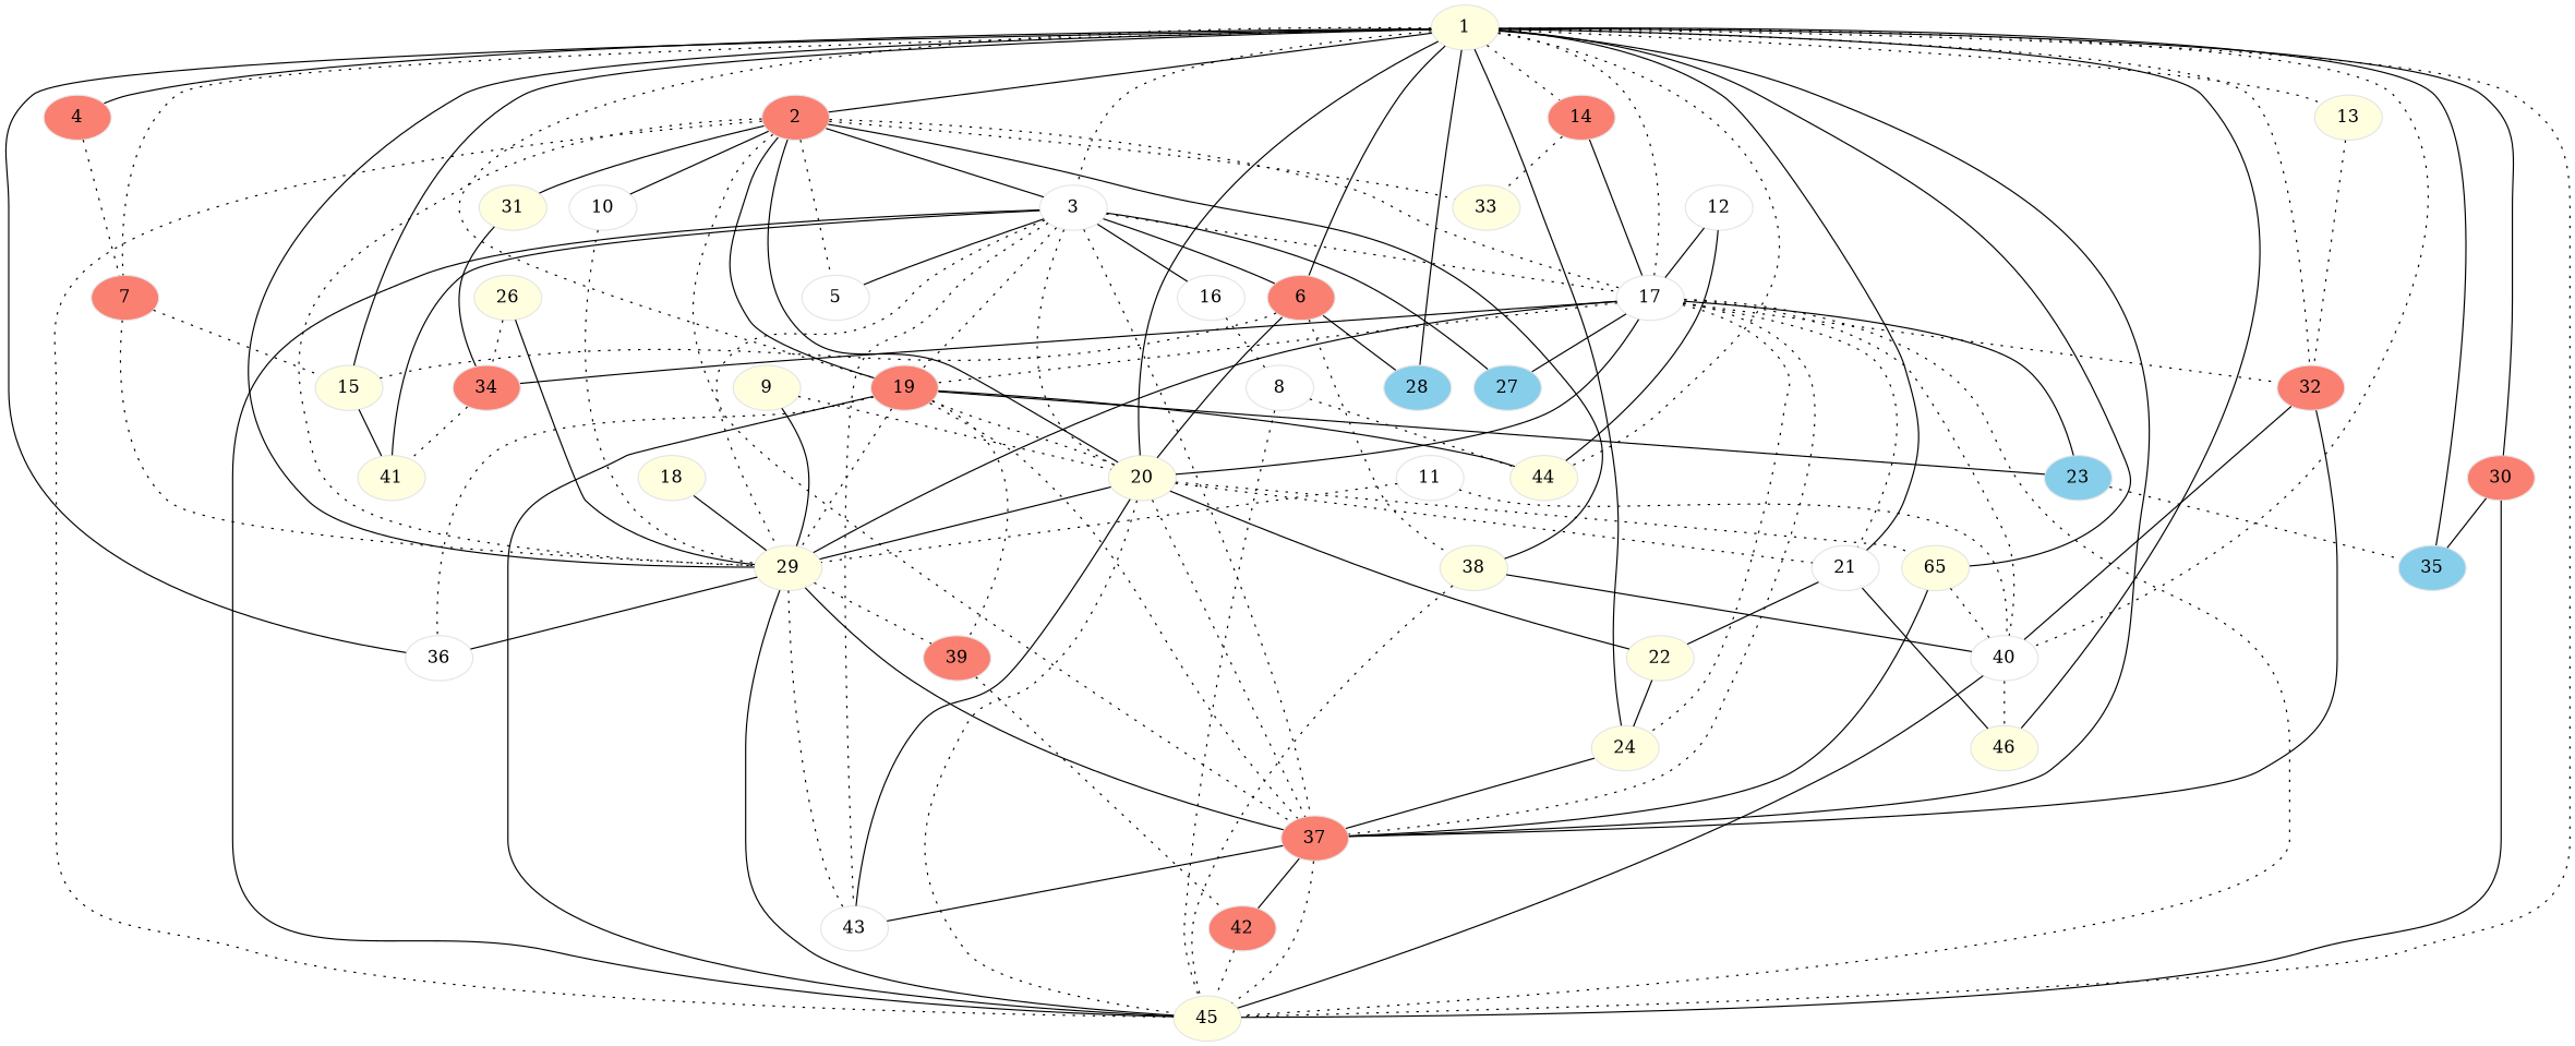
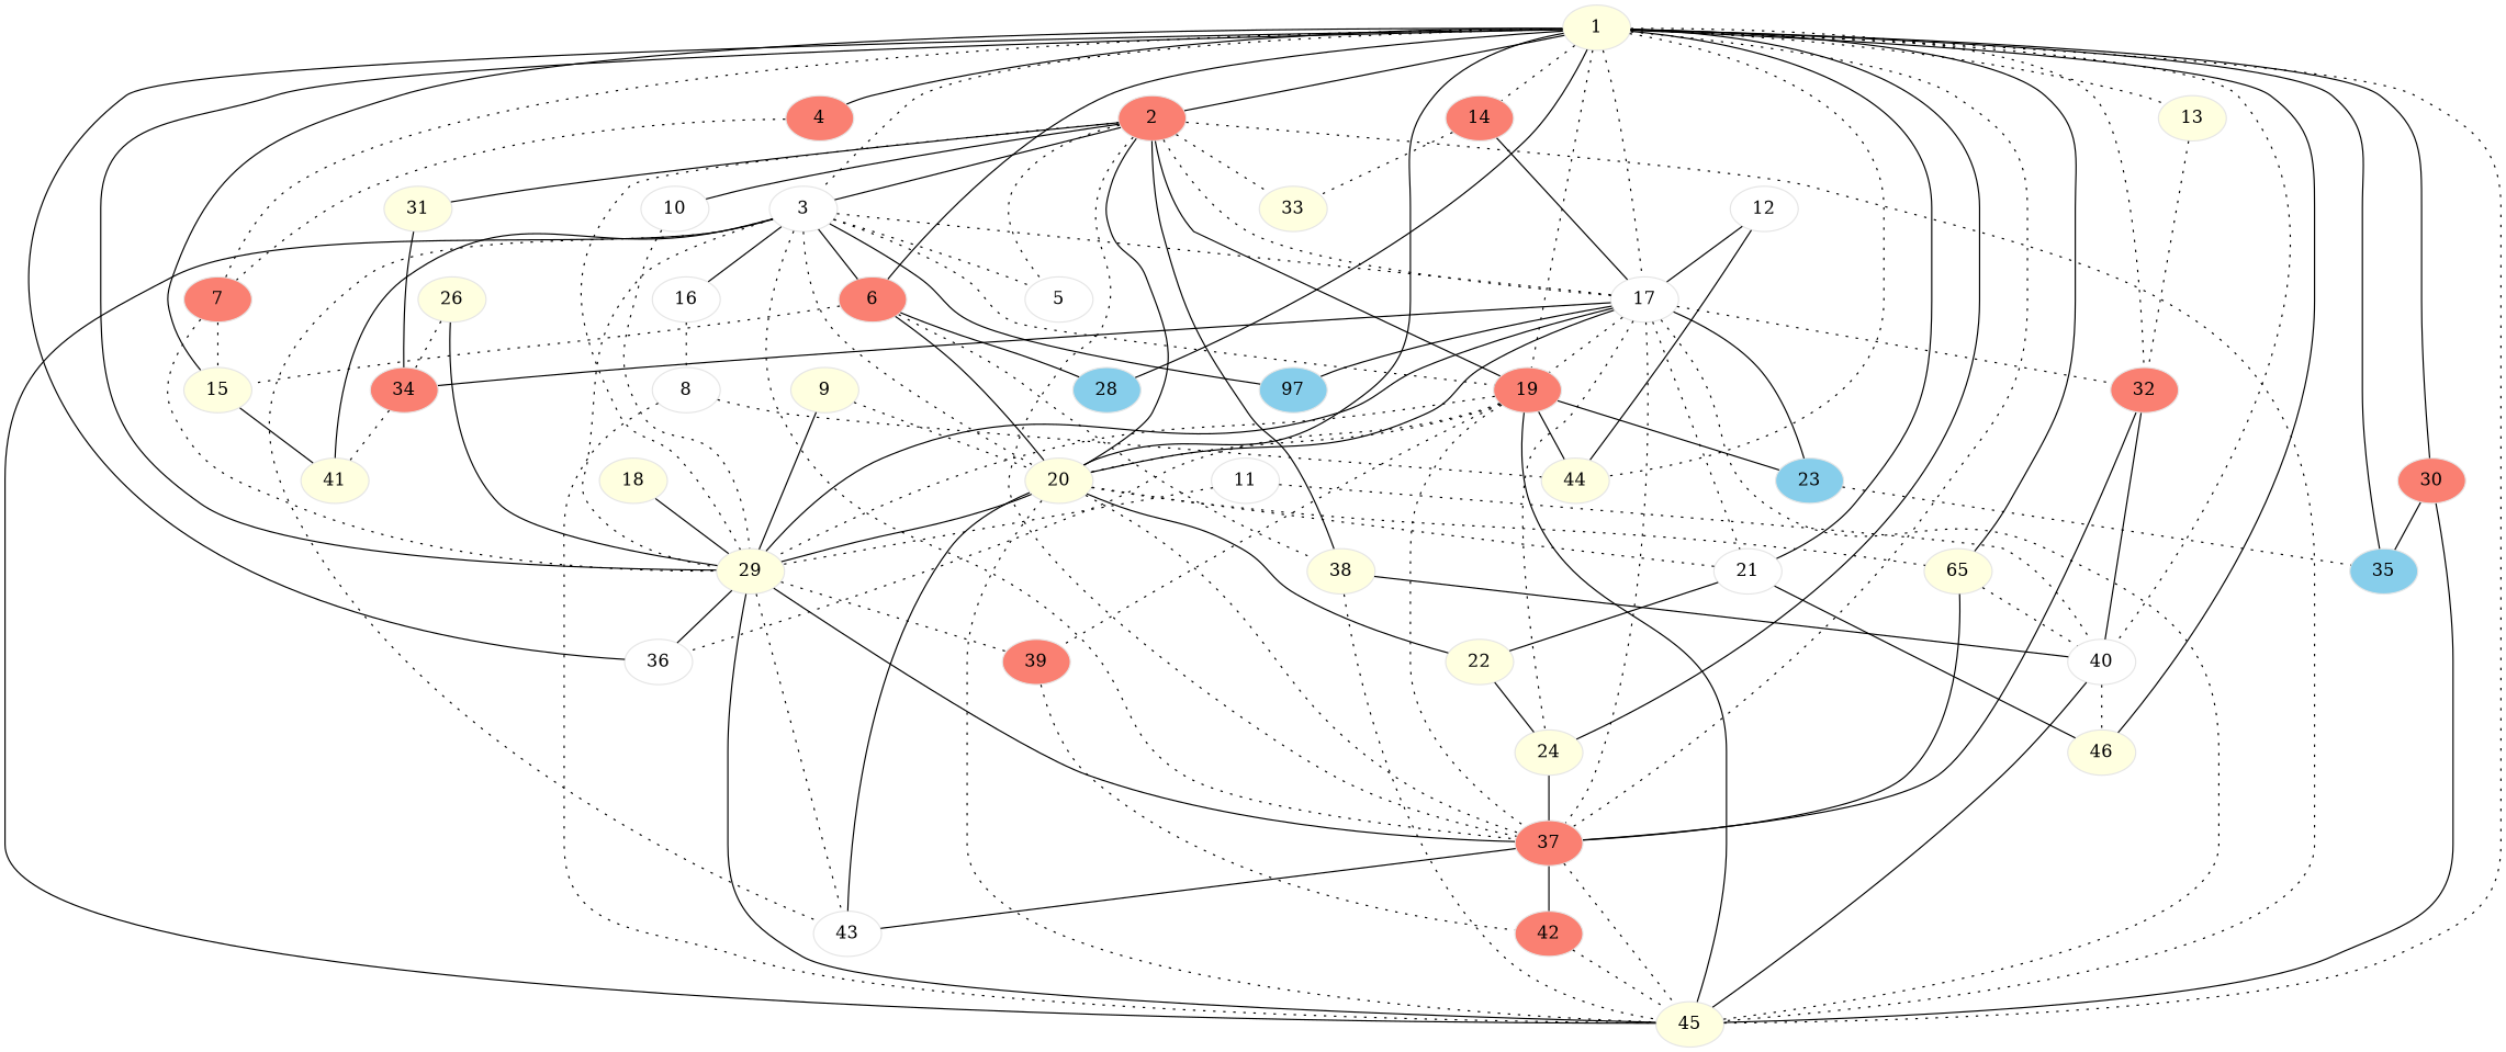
  graph {
    node [color=gray90 fillcolor=lightyellow style=filled]
    edge [style=dotted weight=1.0]
    2 [fillcolor=salmon]
    1
    3 [fillcolor=white]
    4 [fillcolor=salmon]
    6 [fillcolor=salmon]
    7 [fillcolor=salmon]
    13
    14 [fillcolor=salmon]
    15
    17 [fillcolor=white]
    19 [fillcolor=salmon]
    20
    21 [fillcolor=white]
    24
    n15 [label=65]
    28 [fillcolor=skyblue]
    29
    30 [fillcolor=salmon]
    32 [fillcolor=salmon]
    35 [fillcolor=skyblue]
    36 [fillcolor=white]
    37 [fillcolor=salmon]
    40 [fillcolor=white]
    44
    45
    46
    5 [fillcolor=white]
    10 [fillcolor=white]
    31
    33
    38
    16 [fillcolor=white]
-   27 [fillcolor=skyblue]
+   27 [fillcolor=skyblue label=97]
    41
    43 [fillcolor=white]
    8 [fillcolor=white]
    23 [fillcolor=skyblue]
    34 [fillcolor=salmon]
    39 [fillcolor=salmon]
    22
    42 [fillcolor=salmon]
    9
    11 [fillcolor=white]
    12 [fillcolor=white]
    18
    26
    2 -- 3 [style=solid]
    2 -- 17
    2 -- 19 [style=solid weight=2.0]
    2 -- 20 [style=solid]
    2 -- 29
    2 -- 37
    2 -- 45
    2 -- 5
    2 -- 10 [style=solid]
    2 -- 31 [style=solid]
    2 -- 33 [weight=2.0]
    2 -- 38 [style=solid]
    1 -- 2 [style=solid weight=2.0]
    1 -- 3 [weight=2.0]
    1 -- 4 [style=solid weight=2.0]
    1 -- 6 [style=solid]
    1 -- 7
    1 -- 13 [weight=2.0]
    1 -- 14
    1 -- 15 [style=solid]
    1 -- 17 [weight=3.0]
    1 -- 19 [weight=2.0]
    1 -- 20 [style=solid weight=4.0]
    1 -- 21 [style=solid]
    1 -- 24 [style=solid]
    1 -- n15 [style=solid]
    1 -- 28 [style=solid weight=2.0]
    1 -- 29 [style=solid weight=2.0]
    1 -- 30 [style=solid]
    1 -- 32
    1 -- 35 [style=solid]
    1 -- 36 [style=solid]
-   1 -- 37 [style=solid weight=2.0]
+   1 -- 37 [weight=2.0]
    1 -- 40
    1 -- 44
    1 -- 45 [weight=3.0]
    1 -- 46 [style=solid]
    3 -- 6 [style=solid]
    3 -- 17
    3 -- 19
    3 -- 20
    3 -- 29
    3 -- 37 [weight=2.0]
    3 -- 45 [style=solid]
-   3 -- 5 [style=solid]
+   3 -- 5
    3 -- 16 [style=solid weight=2.0]
    3 -- 27 [style=solid]
    3 -- 41 [style=solid]
    3 -- 43
    4 -- 7
    6 -- 15
    6 -- 20 [style=solid]
    6 -- 28 [style=solid]
    6 -- 38
    7 -- 15
    7 -- 29
    13 -- 32
    14 -- 17 [style=solid]
    14 -- 33
    15 -- 41 [style=solid]
    17 -- 19
    17 -- 20 [style=solid]
    17 -- 21
    17 -- 24
    17 -- 29 [style=solid]
    17 -- 32
    17 -- 37 [weight=3.0]
-   17 -- 40
    17 -- 45
    17 -- 27 [style=solid]
    17 -- 23 [style=solid]
    17 -- 34 [style=solid weight=2.0]
    19 -- 20
    19 -- 29 [weight=2.0]
    19 -- 36
    19 -- 37 [weight=2.0]
    19 -- 44 [style=solid]
    19 -- 45 [style=solid weight=2.0]
    19 -- 23 [style=solid]
    19 -- 39
    20 -- 21 [weight=2.0]
    20 -- n15
    20 -- 29 [style=solid]
    20 -- 37
    20 -- 45
    20 -- 43 [style=solid]
    20 -- 22 [style=solid]
    21 -- 46 [style=solid]
    21 -- 22 [style=solid]
    24 -- 37 [style=solid]
    n15 -- 37 [style=solid]
    n15 -- 40
    29 -- 36 [style=solid weight=2.0]
    29 -- 37 [style=solid weight=2.0]
    29 -- 45 [style=solid]
    29 -- 43
    29 -- 39
    30 -- 35 [style=solid]
    30 -- 45 [style=solid]
    32 -- 37 [style=solid]
    32 -- 40 [style=solid]
    37 -- 45 [weight=2.0]
    37 -- 43 [style=solid]
    37 -- 42 [style=solid]
    40 -- 45 [style=solid]
    40 -- 46
    10 -- 29
    31 -- 34 [style=solid]
    38 -- 40 [style=solid]
    38 -- 45
    16 -- 8
    8 -- 44
    8 -- 45 [weight=2.0]
    23 -- 35
    34 -- 41
    39 -- 42
    22 -- 24 [style=solid]
    42 -- 45
    9 -- 20
    9 -- 29 [style=solid]
    11 -- 29
    11 -- 40
    12 -- 17 [style=solid]
    12 -- 44 [style=solid]
    18 -- 29 [style=solid]
    26 -- 29 [style=solid]
    26 -- 34
  }
